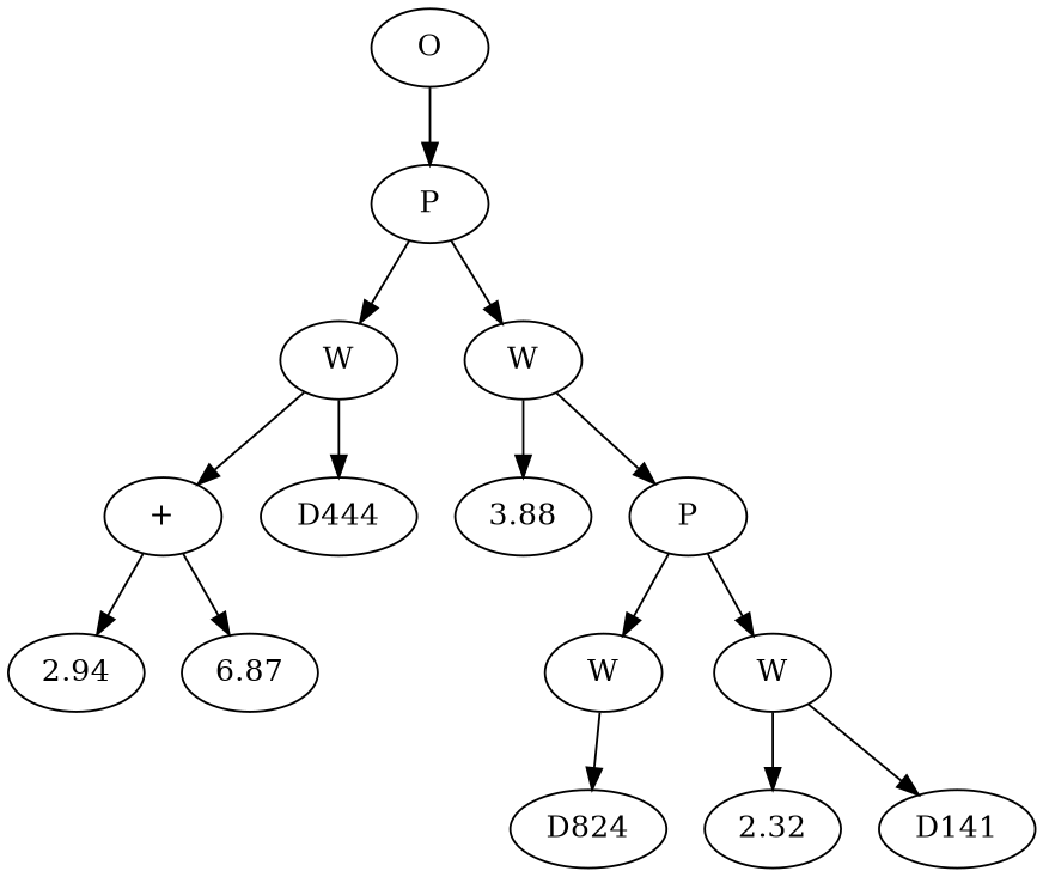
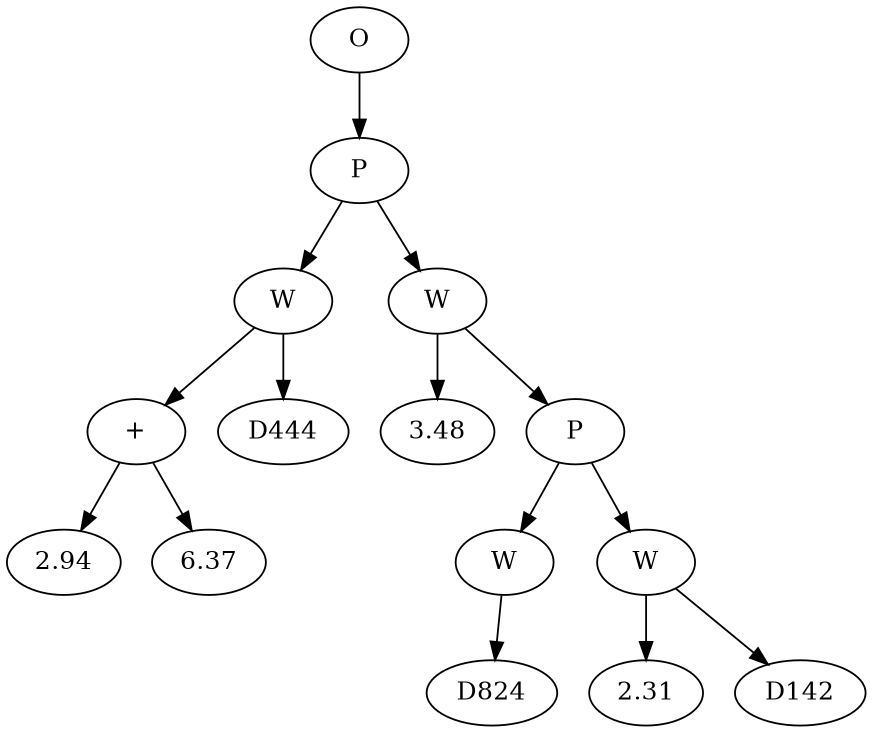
  digraph {
    n1 [label=O]
    n2 [label=P]
    n3 [label=W]
    n4 [label=W]
    n5 [label="+"]
    n6 [label=D444]
-   n7 [label=3.88]
+   n7 [label=3.48]
    n8 [label=P]
    n9 [label=2.94]
-   n10 [label=6.87]
+   n10 [label=6.37]
    n11 [label=W]
    n12 [label=W]
    n13 [label=D824]
-   n14 [label=2.32]
-   n15 [label=D141]
+   n14 [label=2.31]
+   n15 [label=D142]
    n1 -> n2
    n2 -> n3
    n2 -> n4
    n3 -> n5
    n3 -> n6
    n4 -> n7
    n4 -> n8
    n5 -> n9
    n5 -> n10
    n8 -> n11
    n8 -> n12
    n11 -> n13
    n12 -> n14
    n12 -> n15
  }
